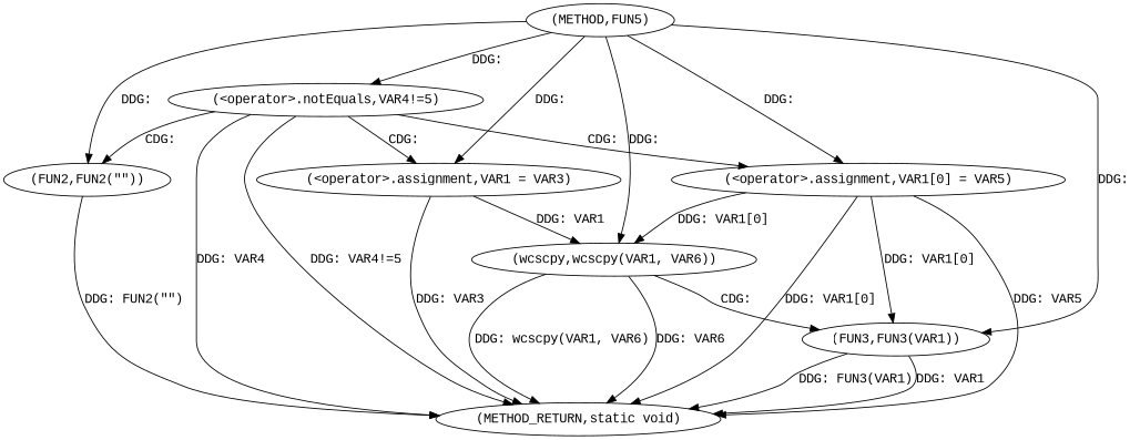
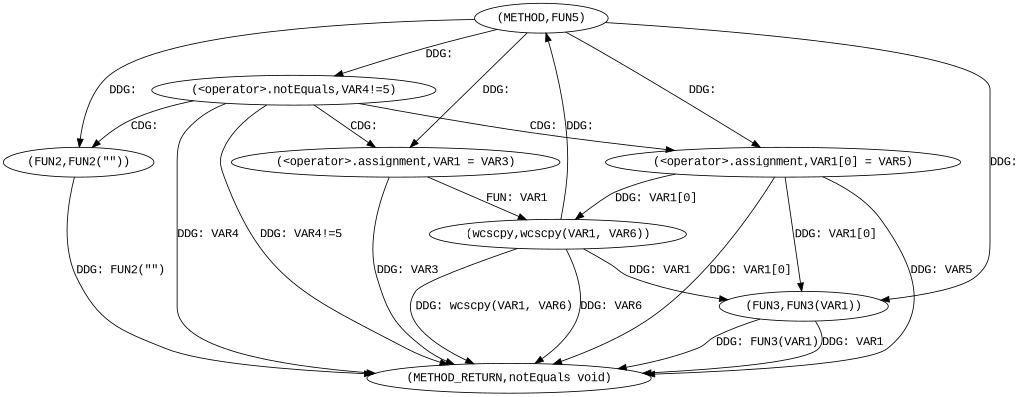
  digraph {
    fontname="Liberation Mono"
    node [fontname="Liberation Mono"]
    edge [fontname="Liberation Mono"]
    n1 [label="(METHOD,FUN5)"]
    n2 [label="(<operator>.notEquals,VAR4!=5)"]
    n3 [label="(FUN2,FUN2(\"\"))"]
    n4 [label="(<operator>.assignment,VAR1 = VAR3)"]
    n5 [label="(<operator>.assignment,VAR1[0] = VAR5)"]
    n6 [label="(wcscpy,wcscpy(VAR1, VAR6))"]
    n7 [label="(FUN3,FUN3(VAR1))"]
-   n8 [label="(METHOD_RETURN,static void)"]
+   n8 [label="(METHOD_RETURN,notEquals void)"]
    n1 -> n2 [label="DDG: "]
    n1 -> n3 [label="DDG: "]
    n1 -> n4 [label="DDG: "]
    n1 -> n5 [label="DDG: "]
-   n1 -> n6 [label="DDG: "]
+   n6 -> n1 [label="DDG: "]
    n1 -> n7 [label="DDG: "]
    n2 -> n3 [label="CDG: "]
    n2 -> n4 [label="CDG: "]
    n2 -> n5 [label="CDG: "]
    n2 -> n8 [label="DDG: VAR4"]
    n2 -> n8 [label="DDG: VAR4!=5"]
    n3 -> n8 [label="DDG: FUN2(\"\")"]
-   n4 -> n6 [label="DDG: VAR1"]
+   n4 -> n6 [label="FUN: VAR1"]
    n4 -> n8 [label="DDG: VAR3"]
    n5 -> n6 [label="DDG: VAR1[0]"]
    n5 -> n7 [label="DDG: VAR1[0]"]
    n5 -> n8 [label="DDG: VAR5"]
    n5 -> n8 [label="DDG: VAR1[0]"]
-   n6 -> n7 [label="CDG: "]
+   n6 -> n7 [label="DDG: VAR1"]
    n6 -> n8 [label="DDG: VAR6"]
    n6 -> n8 [label="DDG: wcscpy(VAR1, VAR6)"]
    n7 -> n8 [label="DDG: FUN3(VAR1)"]
    n7 -> n8 [label="DDG: VAR1"]
  }
